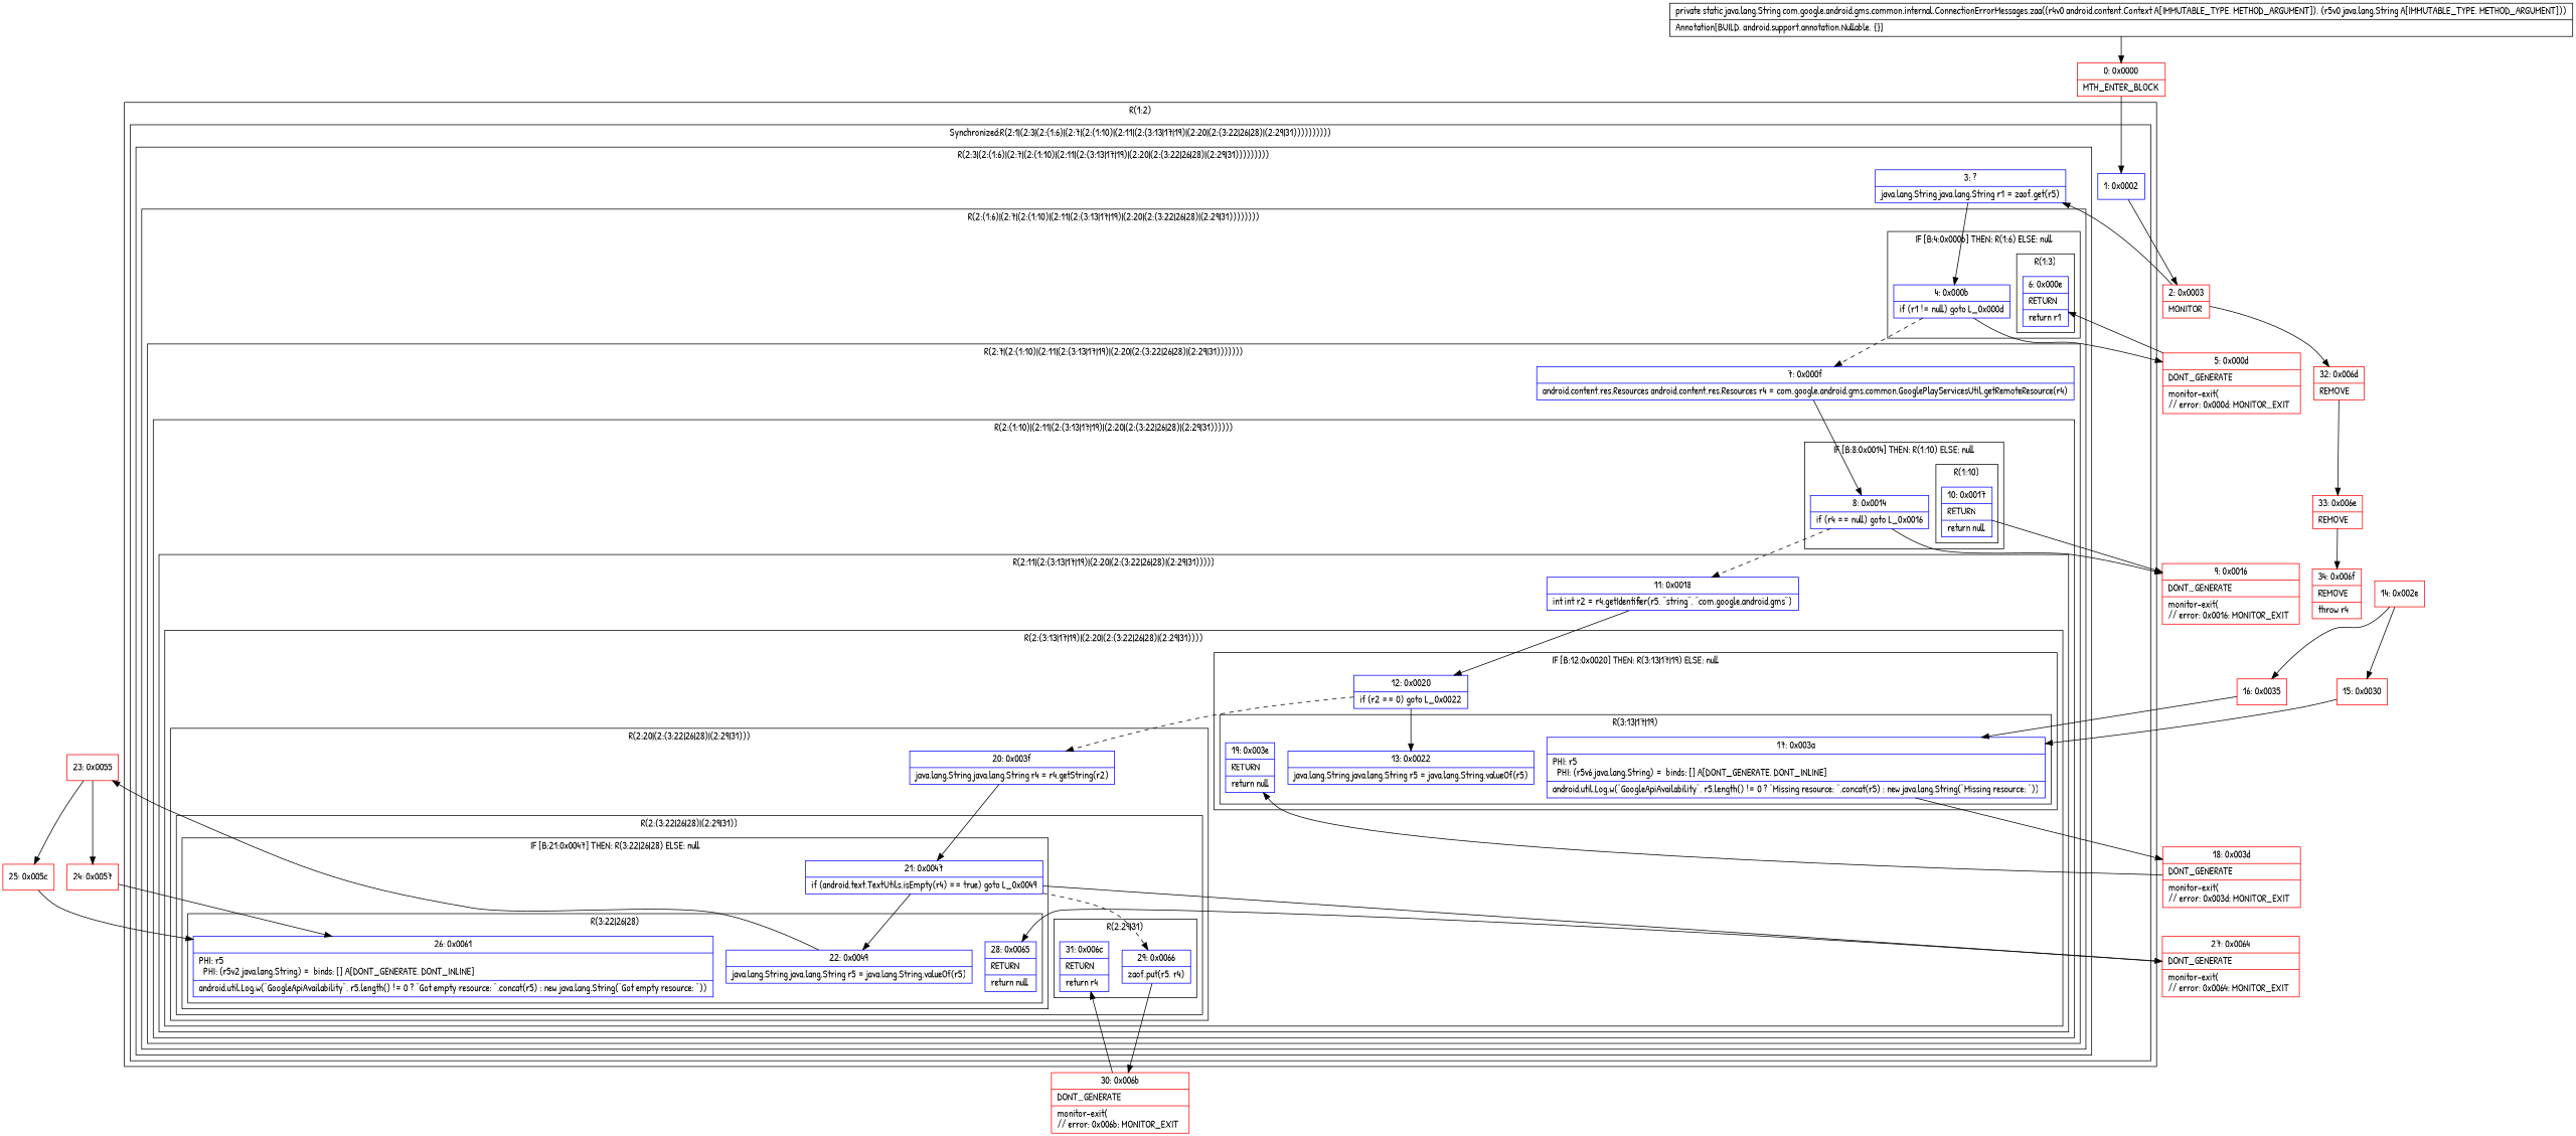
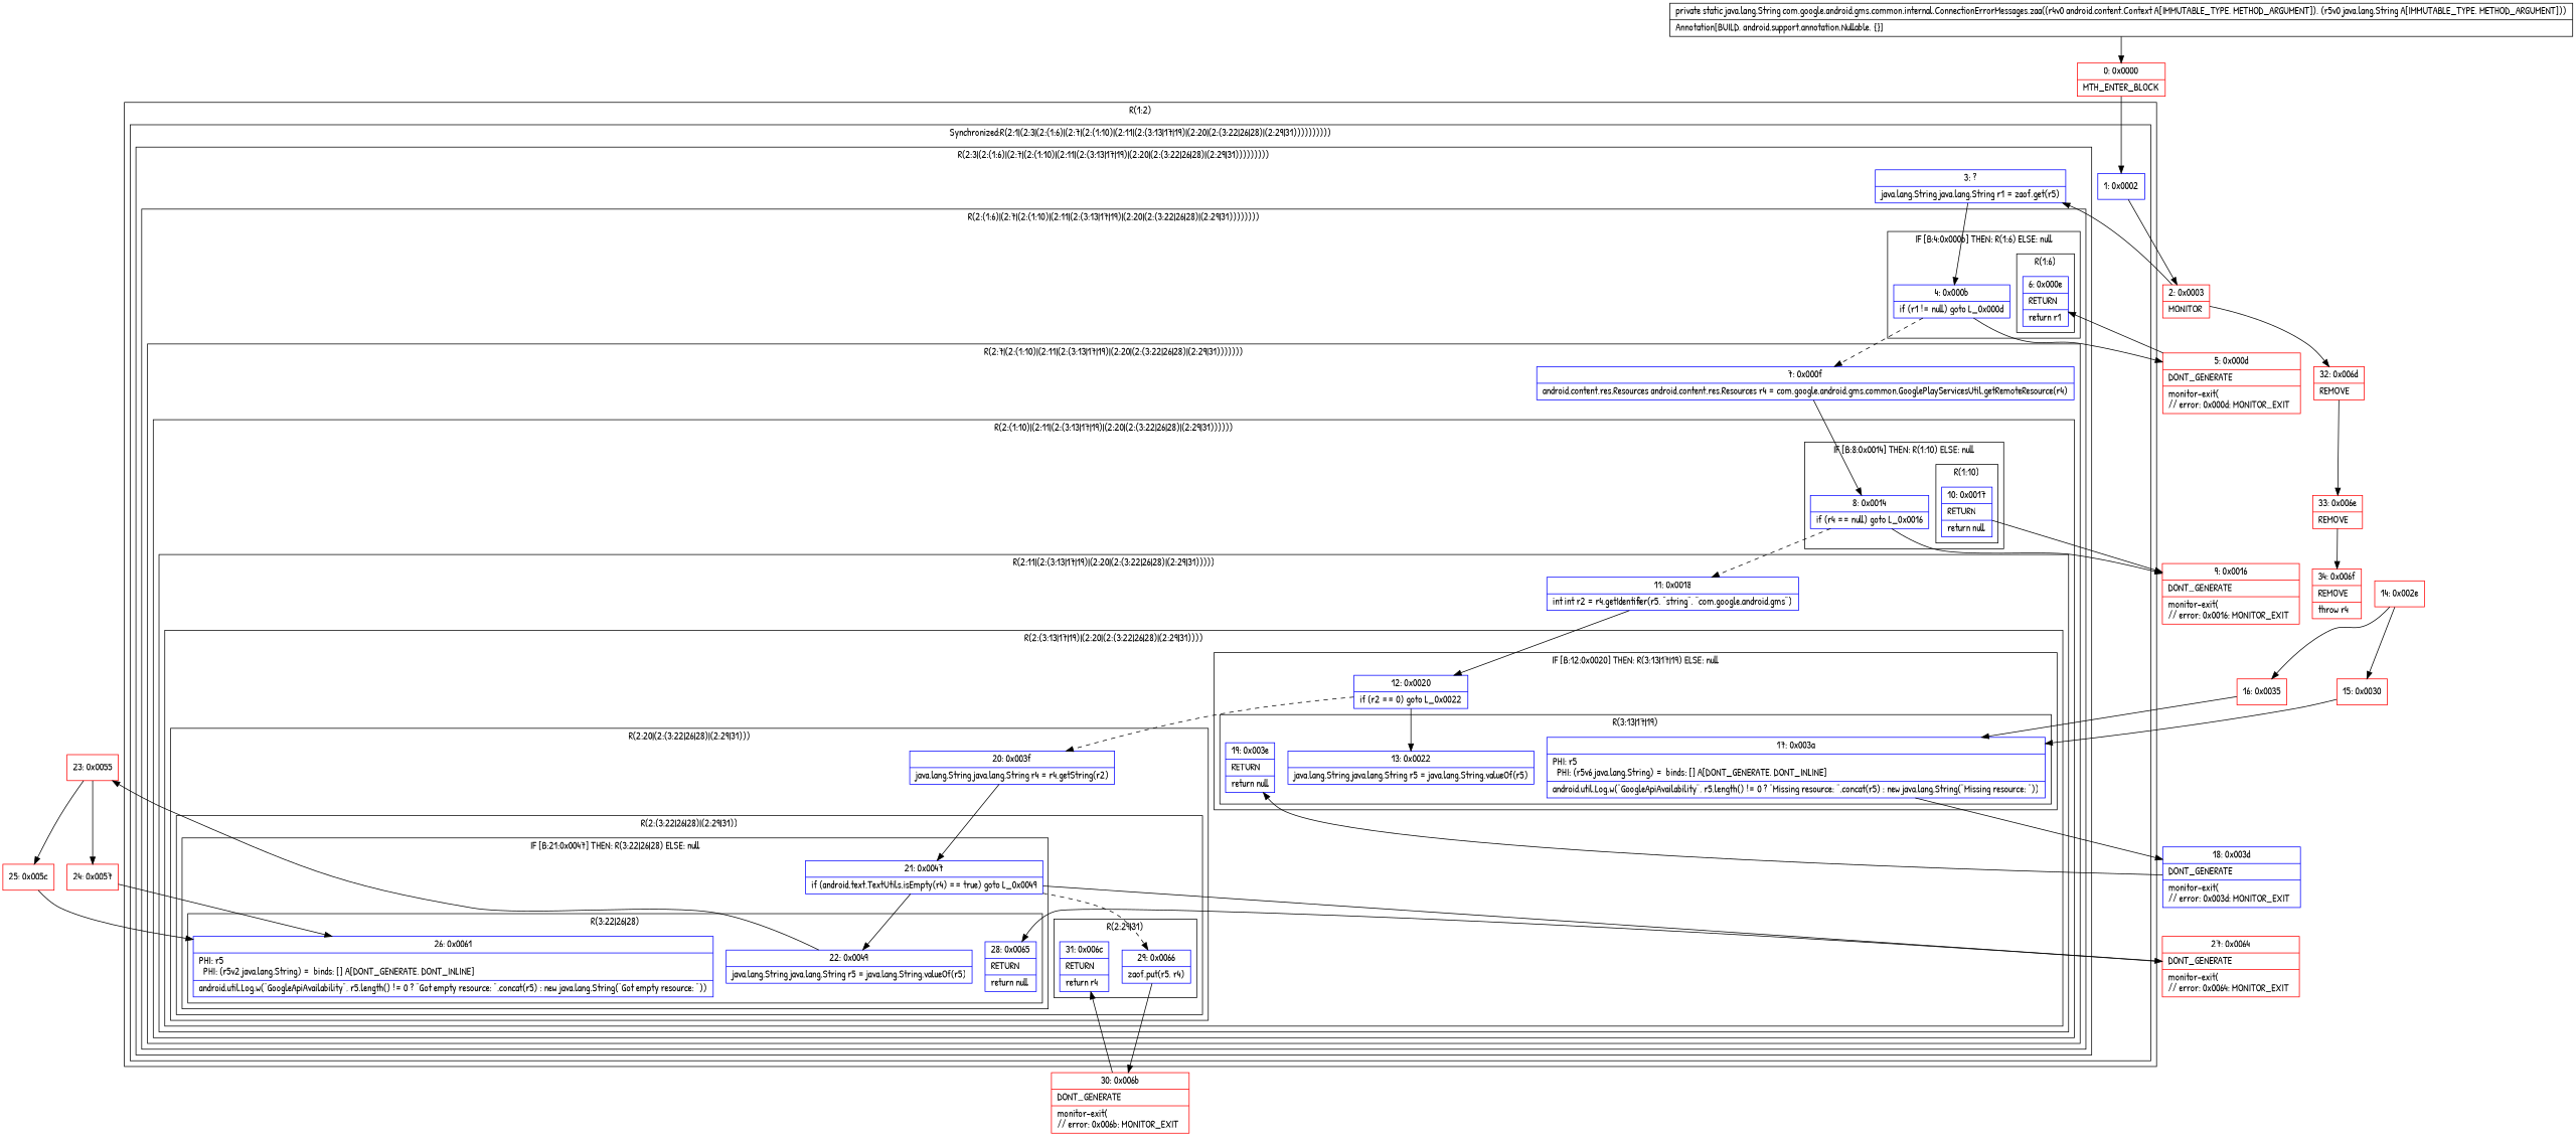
  digraph {
    fontname="Patrick Hand"
    node [color=blue fontname="Patrick Hand" shape=record]
    edge [fontname="Patrick Hand"]
    n1 [label="{6\:\ 0x000e|RETURN\l|return r1\l}"]
    n2 [label="{4\:\ 0x000b|if (r1 != null) goto L_0x000d\l}"]
    n3 [label="{10\:\ 0x0017|RETURN\l|return null\l}"]
    n4 [label="{8\:\ 0x0014|if (r4 == null) goto L_0x0016\l}"]
    n5 [label="{13\:\ 0x0022|java.lang.String java.lang.String r5 = java.lang.String.valueOf(r5)\l}"]
    n6 [label="{17\:\ 0x003a|PHI: r5 \l  PHI: (r5v6 java.lang.String) =  binds: [] A[DONT_GENERATE, DONT_INLINE]\l|android.util.Log.w(\"GoogleApiAvailability\", r5.length() != 0 ? \"Missing resource: \".concat(r5) : new java.lang.String(\"Missing resource: \"))\l}"]
    n7 [label="{19\:\ 0x003e|RETURN\l|return null\l}"]
    n8 [label="{12\:\ 0x0020|if (r2 == 0) goto L_0x0022\l}"]
    n9 [label="{22\:\ 0x0049|java.lang.String java.lang.String r5 = java.lang.String.valueOf(r5)\l}"]
    n10 [label="{26\:\ 0x0061|PHI: r5 \l  PHI: (r5v2 java.lang.String) =  binds: [] A[DONT_GENERATE, DONT_INLINE]\l|android.util.Log.w(\"GoogleApiAvailability\", r5.length() != 0 ? \"Got empty resource: \".concat(r5) : new java.lang.String(\"Got empty resource: \"))\l}"]
    n11 [label="{28\:\ 0x0065|RETURN\l|return null\l}"]
    n12 [label="{21\:\ 0x0047|if (android.text.TextUtils.isEmpty(r4) == true) goto L_0x0049\l}"]
    n13 [label="{29\:\ 0x0066|zaof.put(r5, r4)\l}"]
    n14 [label="{31\:\ 0x006c|RETURN\l|return r4\l}"]
    n15 [label="{20\:\ 0x003f|java.lang.String java.lang.String r4 = r4.getString(r2)\l}"]
    n16 [label="{11\:\ 0x0018|int int r2 = r4.getIdentifier(r5, \"string\", \"com.google.android.gms\")\l}"]
    n17 [label="{7\:\ 0x000f|android.content.res.Resources android.content.res.Resources r4 = com.google.android.gms.common.GooglePlayServicesUtil.getRemoteResource(r4)\l}"]
    n18 [label="{3\:\ ?|java.lang.String java.lang.String r1 = zaof.get(r5)\l}"]
    n19 [label="{1\:\ 0x0002}"]
    n20 [color=red label="{5\:\ 0x000d|DONT_GENERATE\l|monitor\-exit(\l\/\/ error: 0x000d: MONITOR_EXIT  \l}"]
    n21 [color=red label="{9\:\ 0x0016|DONT_GENERATE\l|monitor\-exit(\l\/\/ error: 0x0016: MONITOR_EXIT  \l}"]
-   n22 [color=red label="{18\:\ 0x003d|DONT_GENERATE\l|monitor\-exit(\l\/\/ error: 0x003d: MONITOR_EXIT  \l}"]
+   n22 [label="{18\:\ 0x003d|DONT_GENERATE\l|monitor\-exit(\l\/\/ error: 0x003d: MONITOR_EXIT  \l}"]
    n23 [color=red label="{23\:\ 0x0055}"]
    n24 [color=red label="{27\:\ 0x0064|DONT_GENERATE\l|monitor\-exit(\l\/\/ error: 0x0064: MONITOR_EXIT  \l}"]
    n25 [color=red label="{30\:\ 0x006b|DONT_GENERATE\l|monitor\-exit(\l\/\/ error: 0x006b: MONITOR_EXIT  \l}"]
    n26 [color=red label="{2\:\ 0x0003|MONITOR\l}"]
    n27 [color=red label="{32\:\ 0x006d|REMOVE\l}"]
    n28 [color=red label="{14\:\ 0x002e}"]
    n29 [color=red label="{15\:\ 0x0030}"]
    n30 [color=red label="{16\:\ 0x0035}"]
    n31 [color=red label="{24\:\ 0x0057}"]
    n32 [color=red label="{25\:\ 0x005c}"]
    n33 [color=red label="{0\:\ 0x0000|MTH_ENTER_BLOCK\l}"]
    n34 [color=red label="{33\:\ 0x006e|REMOVE\l}"]
    n35 [color=red label="{34\:\ 0x006f|REMOVE\l|throw r4\l}"]
    n36 [label="{private static java.lang.String com.google.android.gms.common.internal.ConnectionErrorMessages.zaa((r4v0 android.content.Context A[IMMUTABLE_TYPE, METHOD_ARGUMENT]), (r5v0 java.lang.String A[IMMUTABLE_TYPE, METHOD_ARGUMENT]))  | Annotation[BUILD, android.support.annotation.Nullable, \{\}]\l}" color=""]
    subgraph cluster_1 {
      label="R(1:2)"
      subgraph cluster_2 {
        label="Synchronized:R(2:1|(2:3|(2:(1:6)|(2:7|(2:(1:10)|(2:11|(2:(3:13|17|19)|(2:20|(2:(3:22|26|28)|(2:29|31))))))))))"
        n19
        subgraph cluster_3 {
          label="R(2:3|(2:(1:6)|(2:7|(2:(1:10)|(2:11|(2:(3:13|17|19)|(2:20|(2:(3:22|26|28)|(2:29|31)))))))))"
          n18
          subgraph cluster_4 {
            label="R(2:(1:6)|(2:7|(2:(1:10)|(2:11|(2:(3:13|17|19)|(2:20|(2:(3:22|26|28)|(2:29|31))))))))"
            subgraph cluster_5 {
              label="IF [B:4:0x000b] THEN: R(1:6) ELSE: null"
              n2
              subgraph cluster_6 {
-               label="R(1:3)"
+               label="R(1:6)"
                n1
              }
            }
            subgraph cluster_7 {
              label="R(2:7|(2:(1:10)|(2:11|(2:(3:13|17|19)|(2:20|(2:(3:22|26|28)|(2:29|31)))))))"
              n17
              subgraph cluster_8 {
                label="R(2:(1:10)|(2:11|(2:(3:13|17|19)|(2:20|(2:(3:22|26|28)|(2:29|31))))))"
                subgraph cluster_9 {
                  label="IF [B:8:0x0014] THEN: R(1:10) ELSE: null"
                  n4
                  subgraph cluster_10 {
                    label="R(1:10)"
                    n3
                  }
                }
                subgraph cluster_11 {
                  label="R(2:11|(2:(3:13|17|19)|(2:20|(2:(3:22|26|28)|(2:29|31)))))"
                  n16
                  subgraph cluster_12 {
                    label="R(2:(3:13|17|19)|(2:20|(2:(3:22|26|28)|(2:29|31))))"
                    subgraph cluster_13 {
                      label="IF [B:12:0x0020] THEN: R(3:13|17|19) ELSE: null"
                      n8
                      subgraph cluster_14 {
                        label="R(3:13|17|19)"
                        n5
                        n6
                        n7
                      }
                    }
                    subgraph cluster_15 {
                      label="R(2:20|(2:(3:22|26|28)|(2:29|31)))"
                      n15
                      subgraph cluster_16 {
                        label="R(2:(3:22|26|28)|(2:29|31))"
                        subgraph cluster_17 {
                          label="IF [B:21:0x0047] THEN: R(3:22|26|28) ELSE: null"
                          n12
                          subgraph cluster_18 {
                            label="R(3:22|26|28)"
                            n9
                            n10
                            n11
                          }
                        }
                        subgraph cluster_19 {
                          label="R(2:29|31)"
                          n13
                          n14
                        }
                      }
                    }
                  }
                }
              }
            }
          }
        }
      }
    }
    n2 -> n17 [style=dashed]
    n2 -> n20
    n3 -> n21
    n4 -> n16 [style=dashed]
    n4 -> n21
    n6 -> n22
    n8 -> n5
    n8 -> n15 [style=dashed]
    n9 -> n23
    n12 -> n9
    n12 -> n13 [style=dashed]
    n12 -> n24
    n13 -> n25
    n15 -> n12
    n16 -> n8
    n17 -> n4
    n18 -> n2
    n19 -> n26
    n20 -> n1
    n22 -> n7
    n23 -> n31
    n23 -> n32
    n24 -> n11
    n25 -> n14
    n26 -> n18
    n26 -> n27
    n27 -> n34
    n28 -> n29
    n28 -> n30
    n29 -> n6
    n30 -> n6
    n31 -> n10
    n32 -> n10
    n33 -> n19
    n34 -> n35
    n36 -> n33
  }
